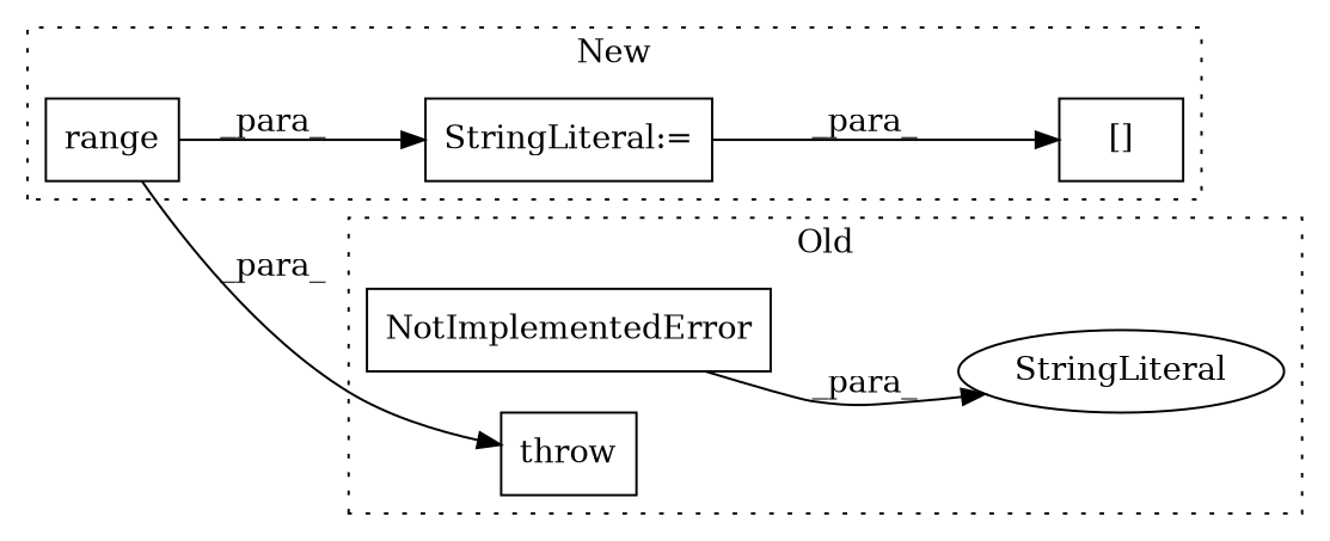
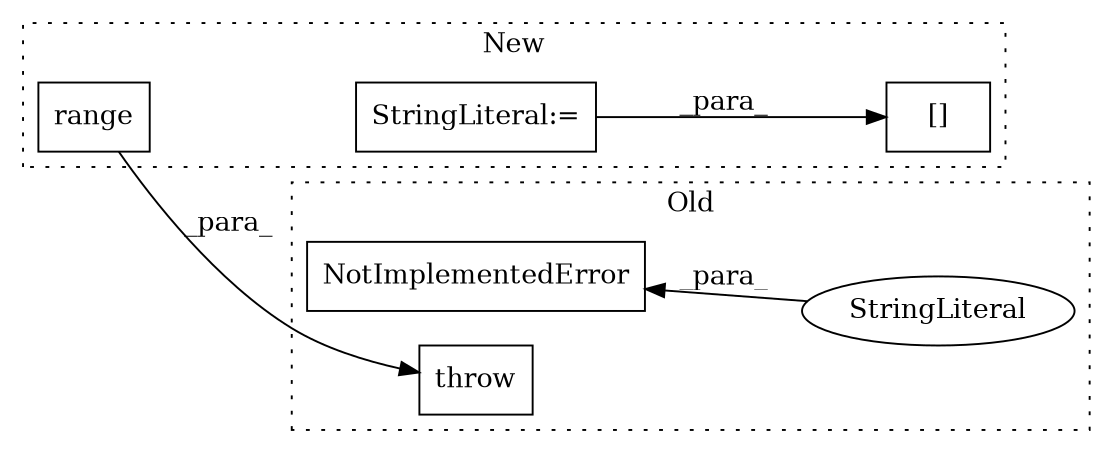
  digraph {
    rankdir=LR
    node [a=32 shape=box]
    n1 [l="6,1" label=range s="1767,1774"]
    n2 [a=7 l="53,2" label="StringLiteral:=" s="1706,1775"]
    n3 [a=2 l="2,1" label="[]" s="2000,2003"]
    n4 [l="20,1" label=NotImplementedError s="1986,2059"]
    n5 [a=53 l=6 label=throw s=1980]
    n6 [a=45 l=53 label=StringLiteral s=2006 shape=ellipse]
    subgraph cluster_1 {
      label=New
      style=dotted
      n1
      n2
      n3
    }
    subgraph cluster_2 {
      label=Old
      style=dotted
      n4
      n5
      n6
    }
-   n1 -> n2 [label=_para_]
    n1 -> n5 [label=_para_]
    n2 -> n3 [label=_para_]
-   n4 -> n6 [label=_para_]
+   n6 -> n4 [label=_para_]
  }
